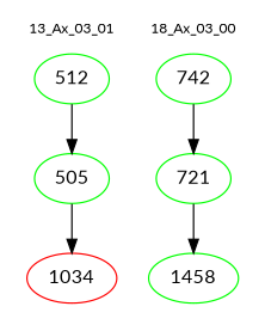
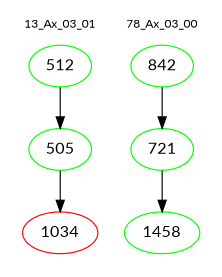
  digraph {
    fontname=Lato
    node [color=green fontname=Lato]
    edge [color=black fontname=Lato]
    n1 [label=512]
    n2 [label=505]
    n3 [color=red label=1034]
-   n4 [label=742]
+   n4 [label=842]
    n5 [label=721]
    n6 [label=1458]
    subgraph cluster_1 {
      color=white
      fontsize=10
      label="13_Ax_03_01"
      n1
      n2
      n3
    }
    subgraph cluster_2 {
      color=white
      fontsize=10
-     label="18_Ax_03_00"
+     label="78_Ax_03_00"
      n4
      n5
      n6
    }
    n1 -> n2
    n2 -> n3
    n4 -> n5
    n5 -> n6
  }
